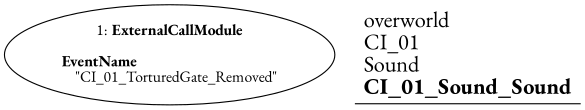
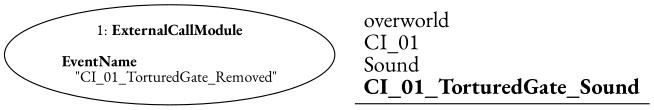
  digraph {
    fontname="EB Garamond"
    splines=spline
    node [fontname="EB Garamond"]
    n1 [label=<1: <b>ExternalCallModule</b><br/><br/><b>EventName</b><br align="left"/>    &quot;CI_01_TorturedGate_Removed&quot;<br align="left"/>> shape=oval]
-   n2 [label=<<font point-size="20">overworld<br align="left"/>CI_01<br align="left"/>Sound<br align="left"/><b>CI_01_Sound_Sound</b><br align="left"/></font>> shape=underline]
+   n2 [label=<<font point-size="20">overworld<br align="left"/>CI_01<br align="left"/>Sound<br align="left"/><b>CI_01_TorturedGate_Sound</b><br align="left"/></font>> shape=underline]
  }
